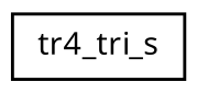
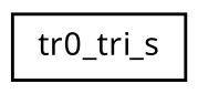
  digraph {
    rankdir=TB
    fontname="Noto Sans"
-   n1 [color=black fillcolor=white fontname="Noto Sans" fontsize=10 height=0.2 label=tr4_tri_s shape=record style=filled width=0.4]
+   n1 [color=black fillcolor=white fontname="Noto Sans" fontsize=10 height=0.2 label=tr0_tri_s shape=record style=filled width=0.4]
  }
